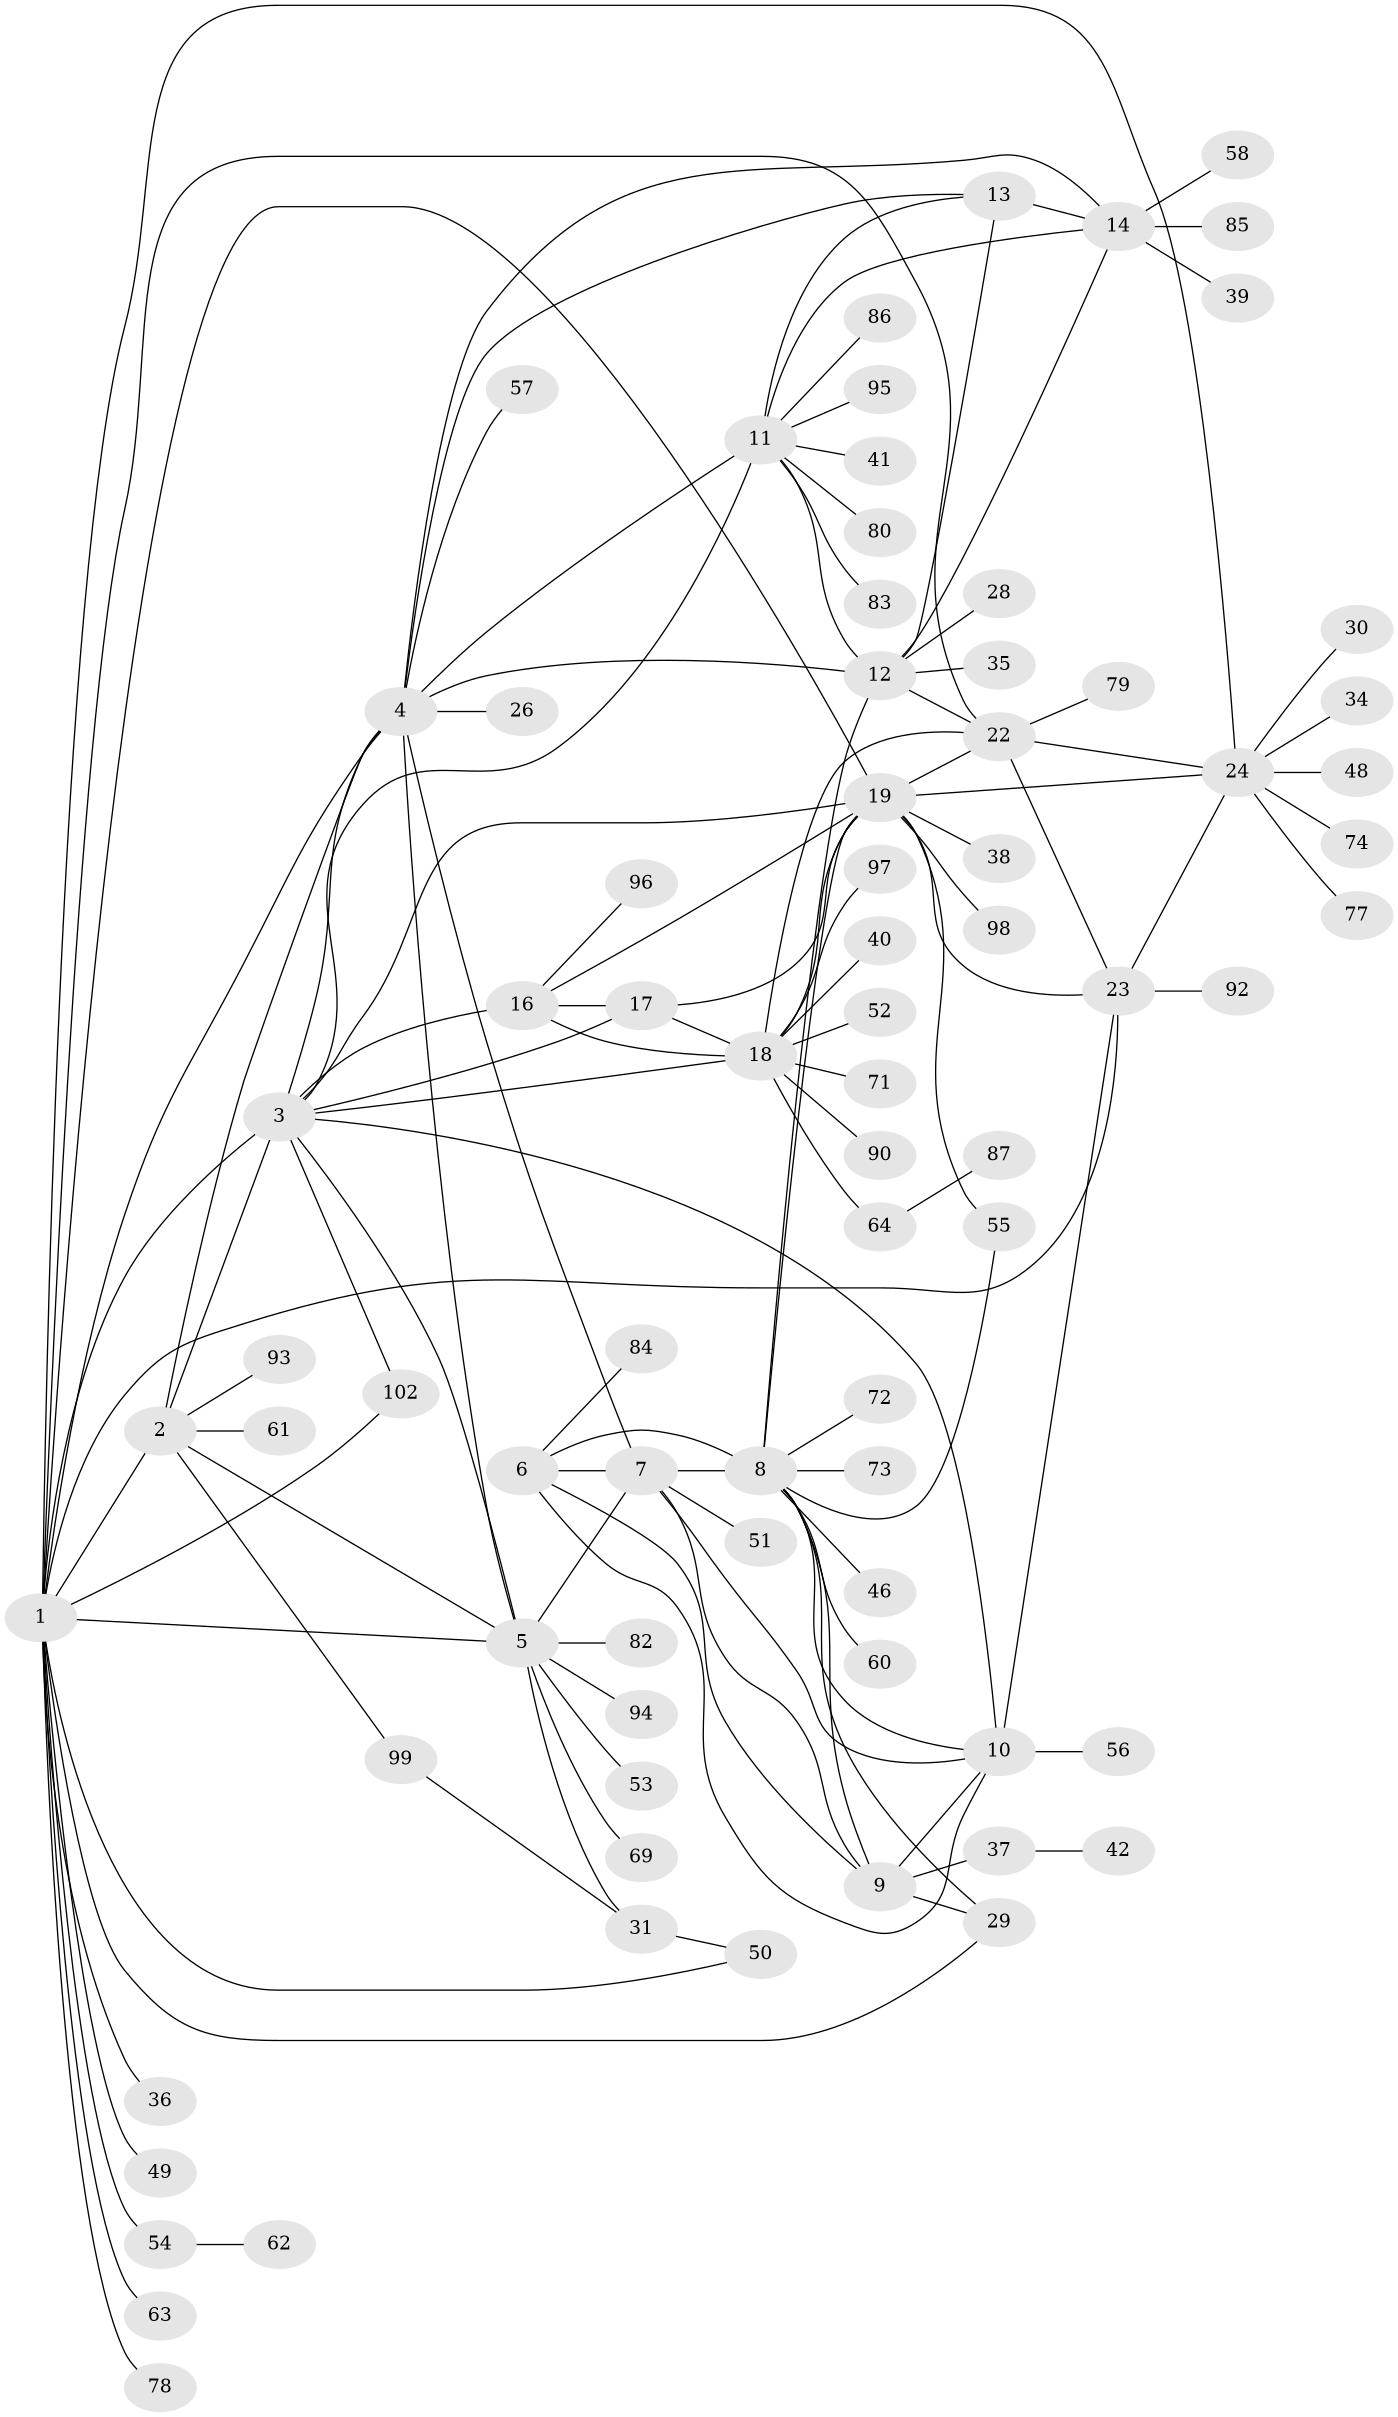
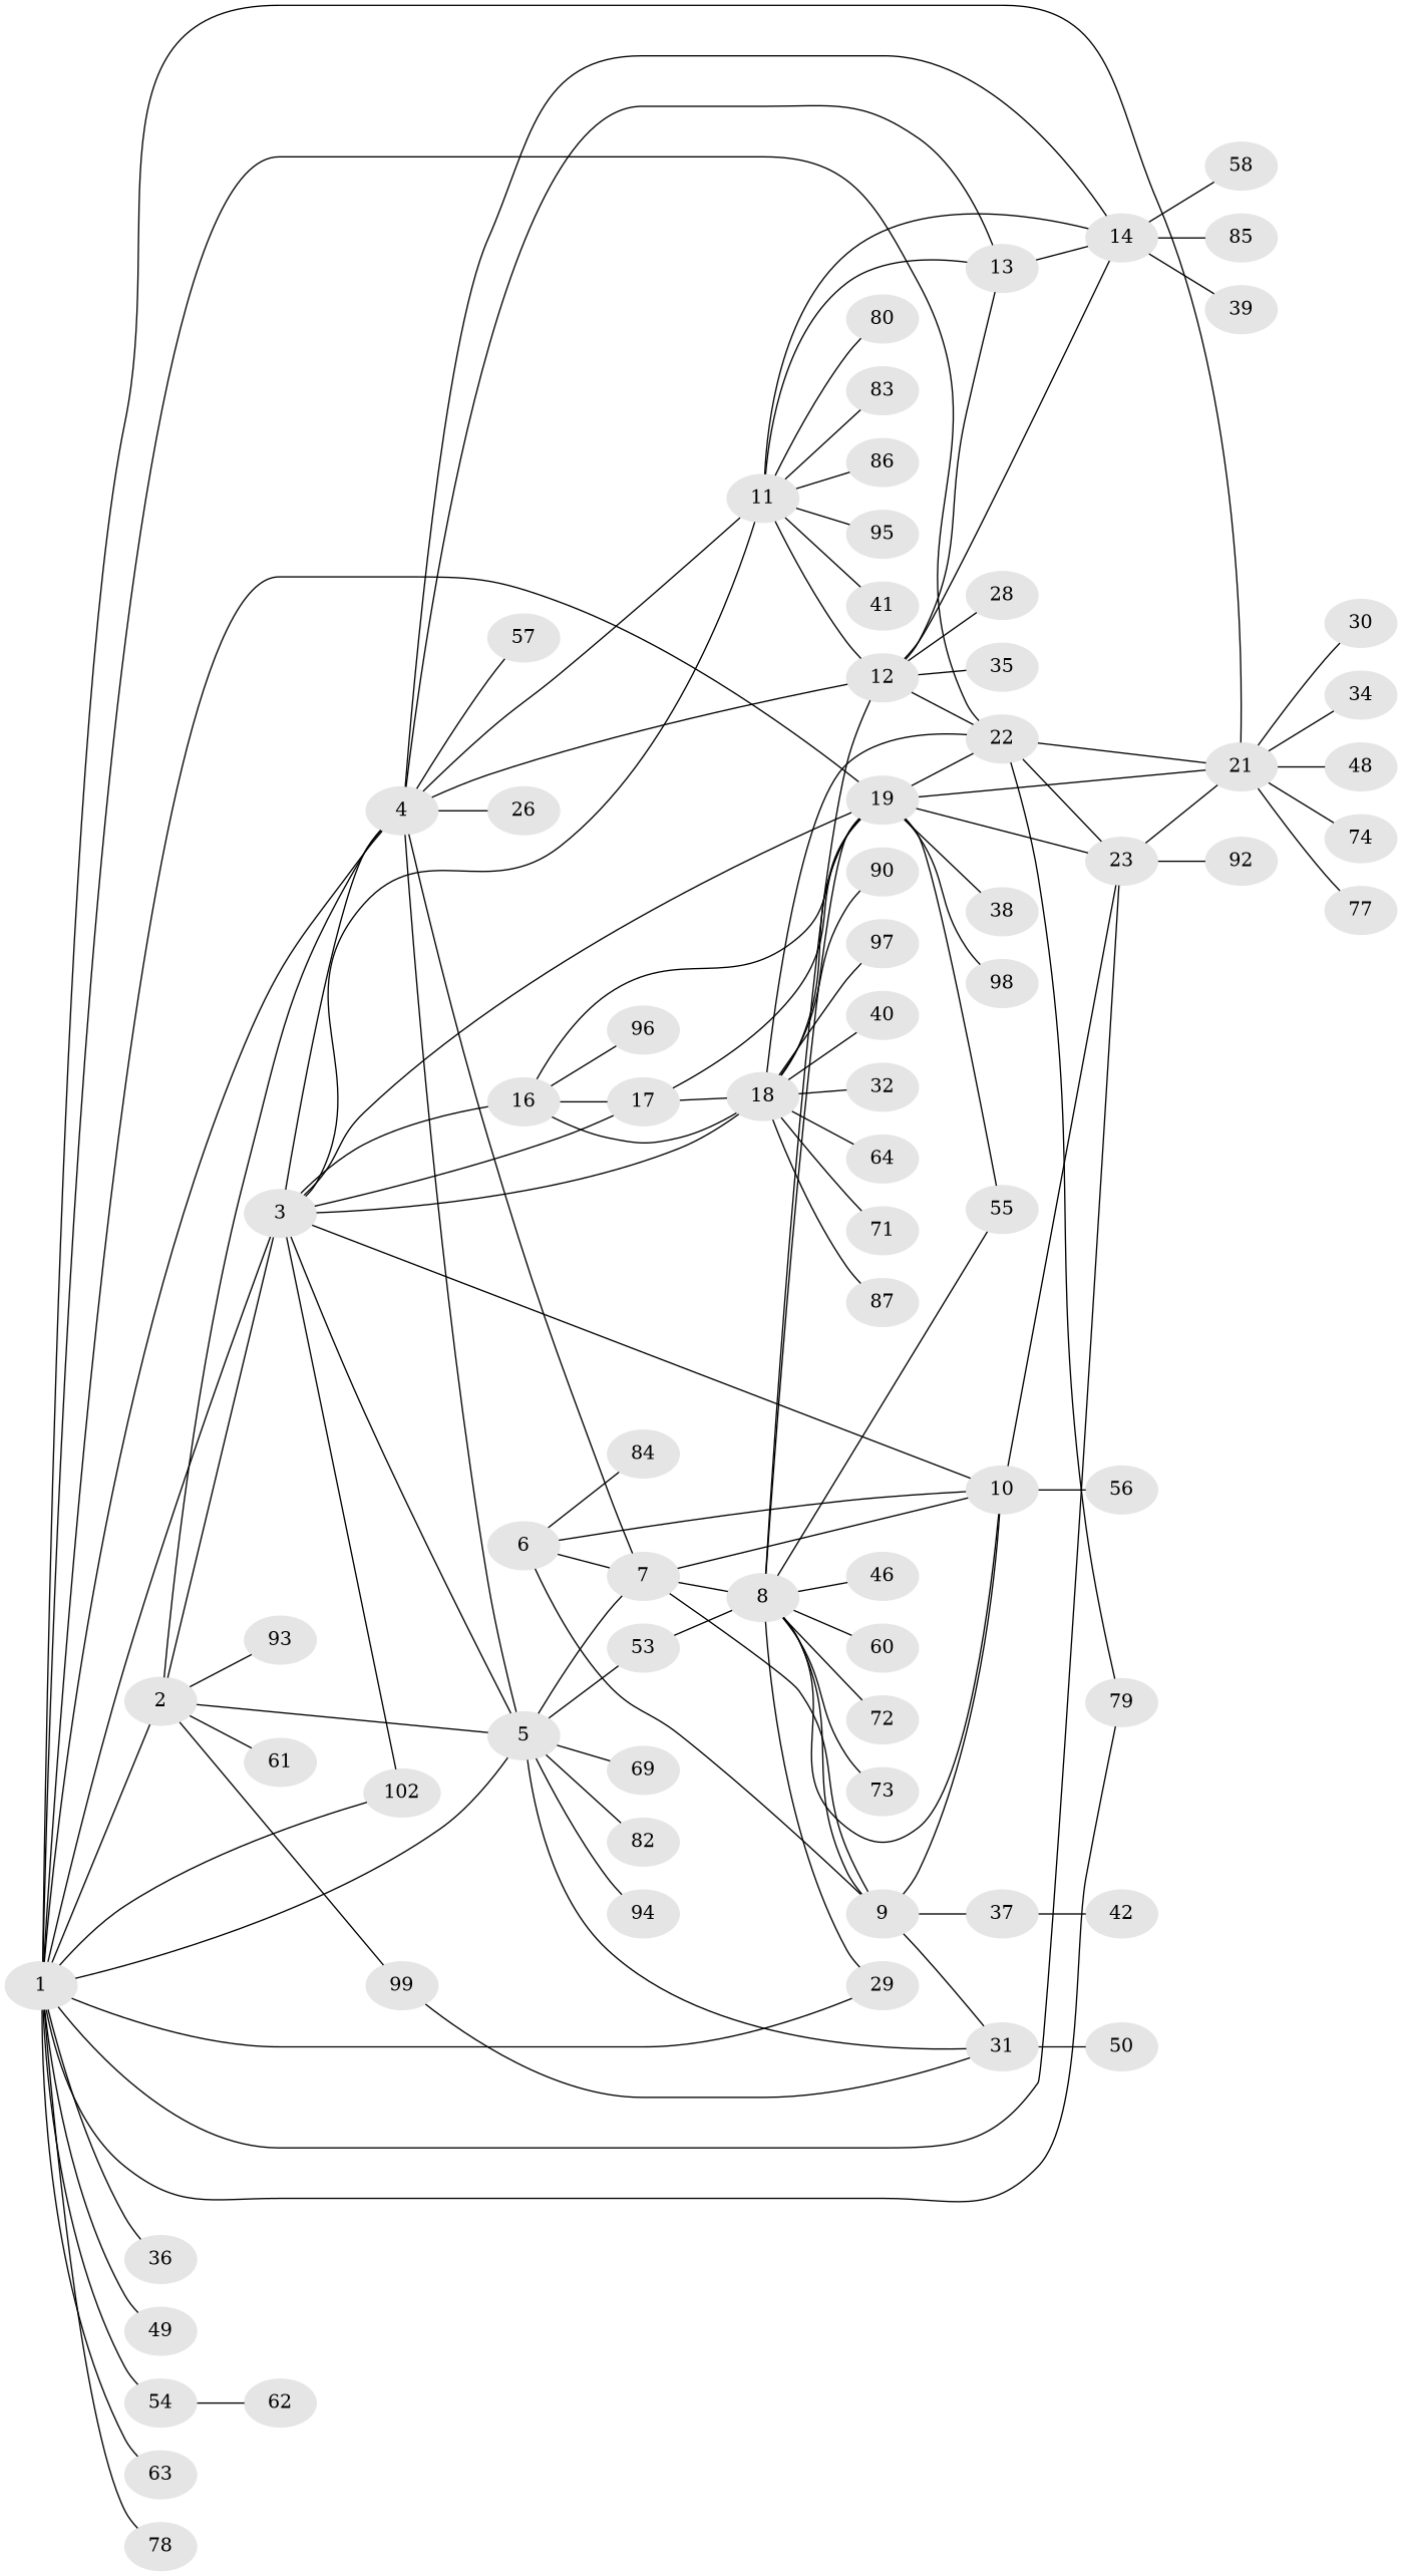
  graph {
    rankdir=LR
    node [color=gray90 style=filled]
    1 [super="+25"]
    2 [super="+97"]
    3 [super="+20"]
    4 [super="+15"]
    5 [super="+70"]
    19 [super="+21"]
    22 [super="+67"]
    23 [super="+33"]
-   24 [super="+68"]
+   24 [super="+68" label=21]
    29
    36
    49
    54
    63
    78
    79
    102
    61
    93
    99
    10
    11 [super="+44"]
    16 [super="+45"]
    17
    18 [super="+81"]
    7 [super="+32"]
    12 [super="+76"]
    13
    14 [super="+91"]
    26
    57 [super="+100"]
    31 [super="+66"]
    53
    69
    82
    94
    55
    38
    98
    92
    30 [super="+88"]
    34 [super="+43"]
    48
    74
    77
    50
    62 [super="+89"]
    56
    41
    80
    83
    86
    95
    96
    n55 [label=97]
    40
-   52
+   52 [label=32]
    64
    71
    87
    90
    8 [super="+59"]
    9 [super="+47"]
-   51
    28 [super="+75"]
    35
    39
    58
    85
    6 [super="+65"]
    84 [super="+101"]
    46
    60
    72
    73
    37
    42
    1 -- 2
    1 -- 3
    1 -- 4
    1 -- 5
    1 -- 19
    1 -- 22
    1 -- 23
    1 -- 24
    1 -- 29
    1 -- 36
    1 -- 49
    1 -- 54
    1 -- 63
    1 -- 78
-   1 -- 50
+   1 -- 79
    1 -- 102
    2 -- 3
    2 -- 4
    2 -- 5
    2 -- 61
    2 -- 93
    2 -- 99
    3 -- 4
    3 -- 5
    3 -- 19
    3 -- 102
    3 -- 10
    3 -- 11
    3 -- 16
    3 -- 17
    3 -- 18
    4 -- 5
    4 -- 11
    4 -- 7
    4 -- 12
    4 -- 13
    4 -- 14
    4 -- 26
    4 -- 57
    5 -- 7
    5 -- 31
    5 -- 53
    5 -- 69
    5 -- 82
    5 -- 94
    19 -- 22
    19 -- 23
    19 -- 24
    19 -- 55
    19 -- 38
    19 -- 98
    22 -- 23
    22 -- 24
    22 -- 79
    23 -- 24
    23 -- 92
    24 -- 30
    24 -- 34
    24 -- 48
    24 -- 74
    24 -- 77
    54 -- 62
    99 -- 31
    10 -- 23
    10 -- 56
    11 -- 12
    11 -- 13
    11 -- 14
    11 -- 41
    11 -- 80
    11 -- 83
    11 -- 86
    11 -- 95
    16 -- 19
    16 -- 17
    16 -- 18
    16 -- 96
    17 -- 19
    17 -- 18
    18 -- 19
    18 -- 22
    18 -- n55
    18 -- 40
    18 -- 52
    18 -- 64
    18 -- 71
-   64 -- 87
+   18 -- 87
    18 -- 90
    7 -- 10
    7 -- 8
    7 -- 9
-   7 -- 51
    12 -- 22
    12 -- 13
    12 -- 14
    12 -- 28
    12 -- 35
    13 -- 14
    14 -- 39
    14 -- 58
    14 -- 85
    31 -- 50
    8 -- 19
    8 -- 29
    8 -- 10
    8 -- 12
    8 -- 55
    8 -- 9
    8 -- 46
    8 -- 60
    8 -- 72
    8 -- 73
    9 -- 10
-   9 -- 29
+   9 -- 31
    9 -- 37
    6 -- 10
    6 -- 7
-   6 -- 8
+   53 -- 8
    6 -- 9
    6 -- 84
    37 -- 42
  }
